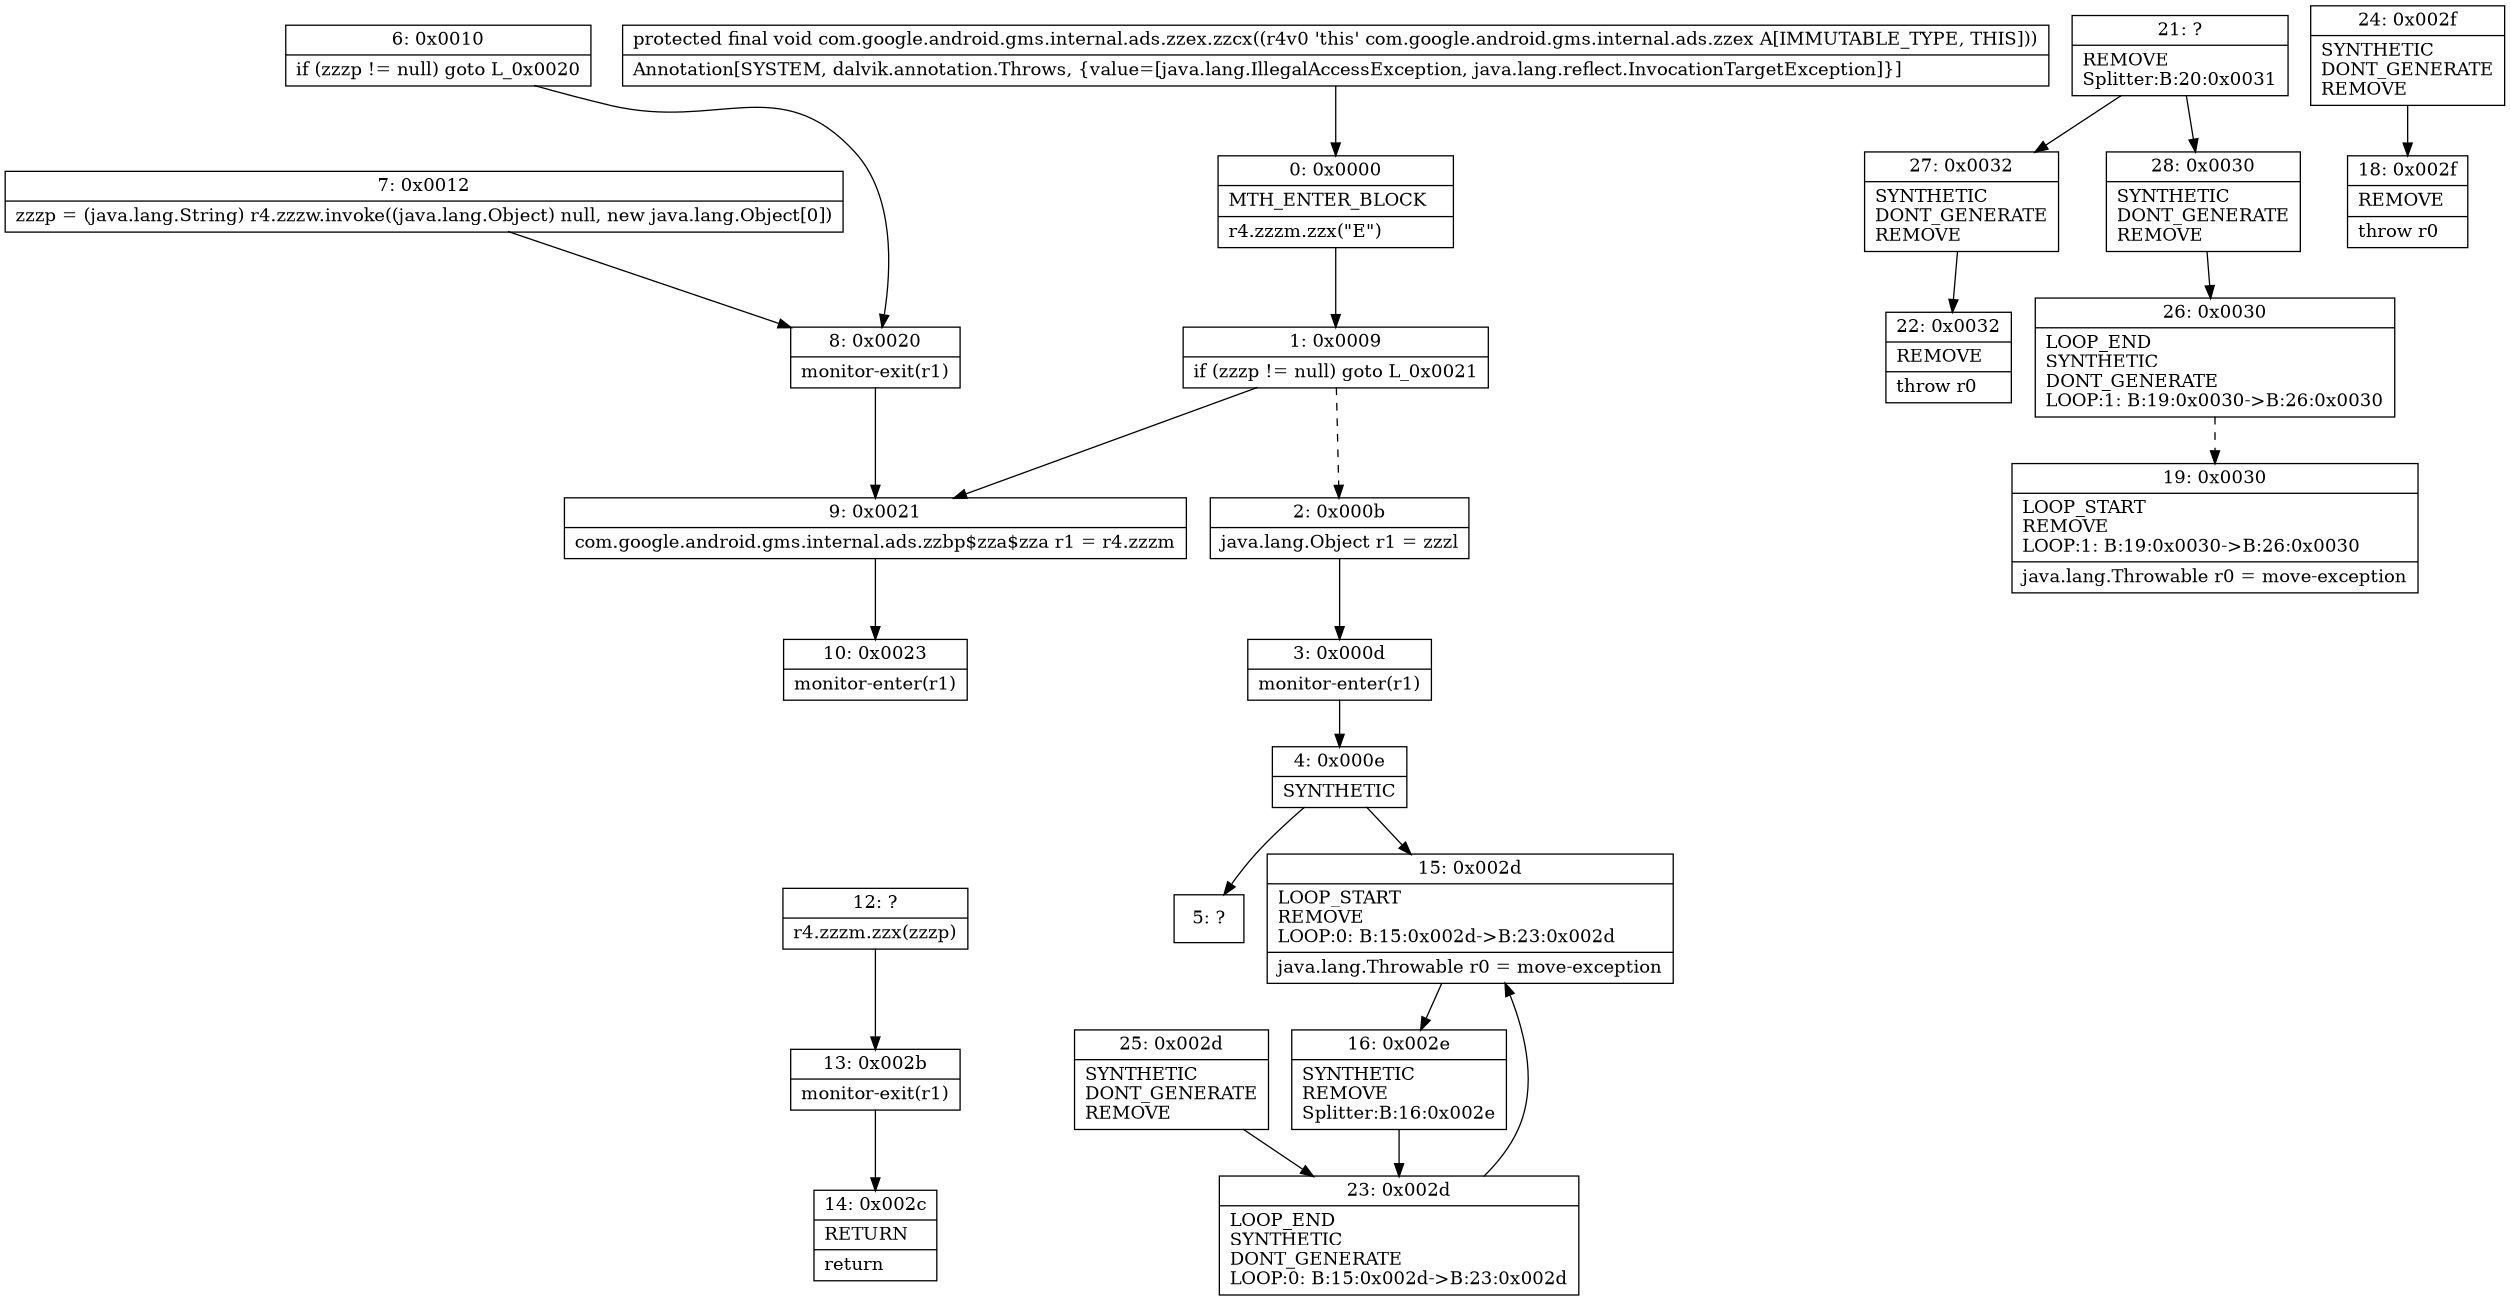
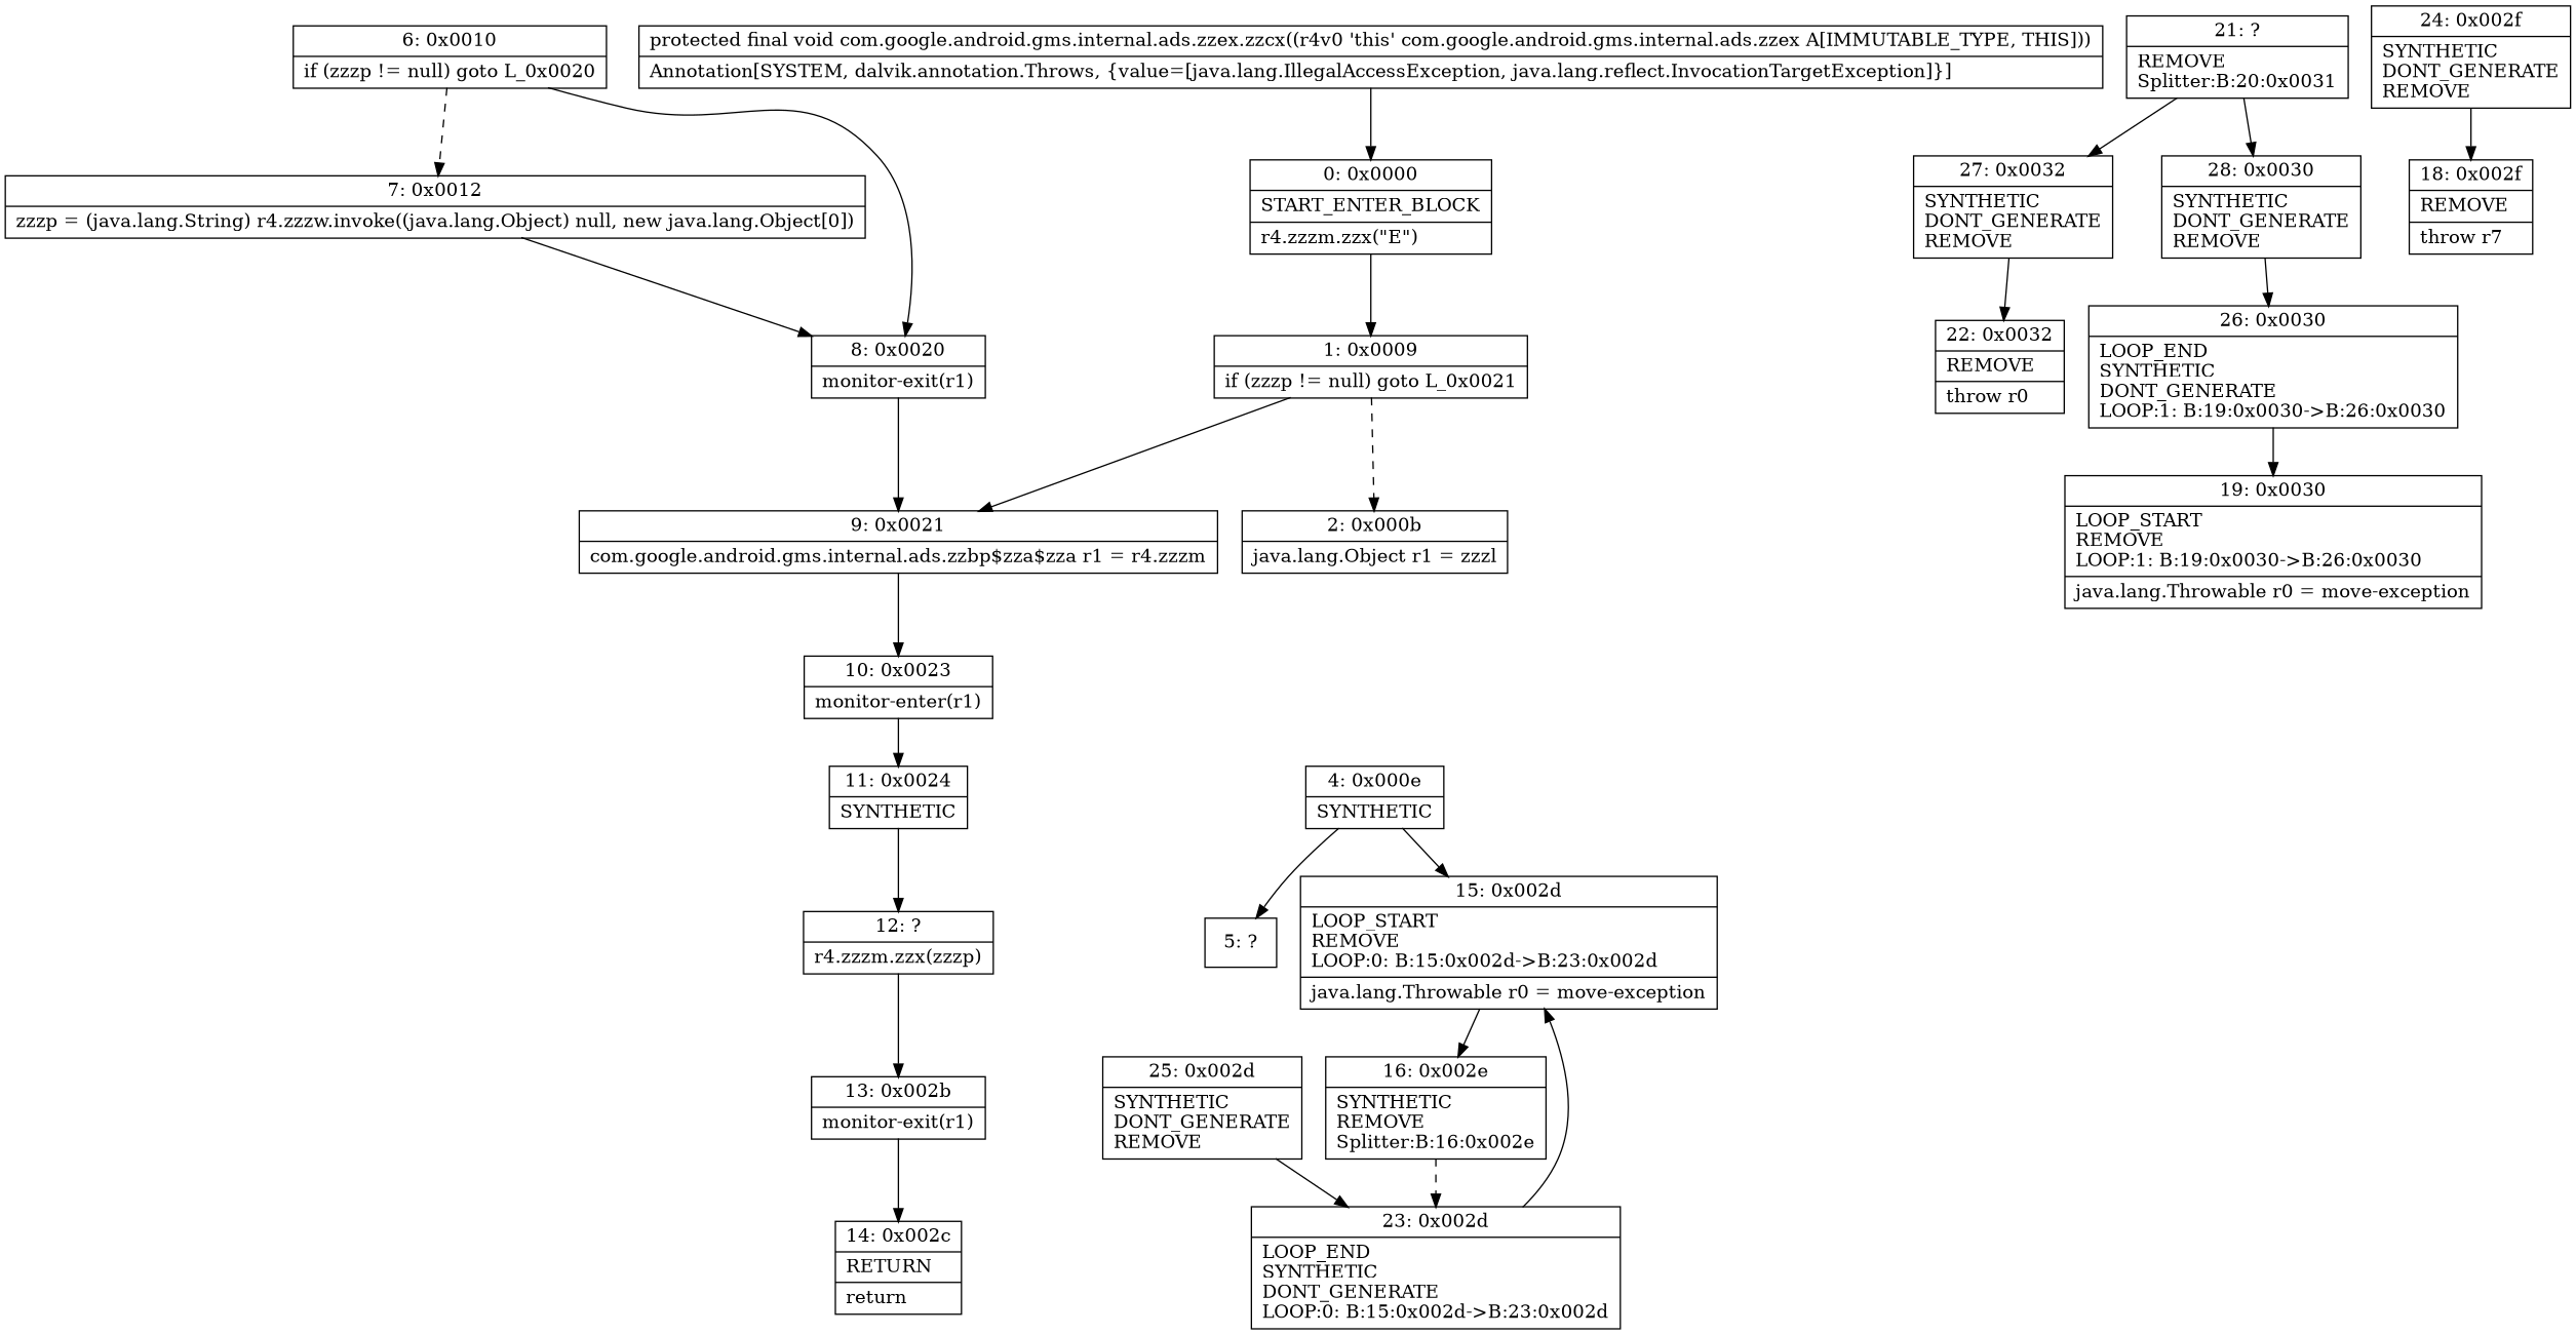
  digraph {
    node [shape=record]
-   n1 [label="{0\:\ 0x0000|MTH_ENTER_BLOCK\l|r4.zzzm.zzx(\"E\")\l}"]
+   n1 [label="{0\:\ 0x0000|START_ENTER_BLOCK\l|r4.zzzm.zzx(\"E\")\l}"]
    n2 [label="{1\:\ 0x0009|if (zzzp != null) goto L_0x0021\l}"]
    n3 [label="{2\:\ 0x000b|java.lang.Object r1 = zzzl\l}"]
    n4 [label="{9\:\ 0x0021|com.google.android.gms.internal.ads.zzbp$zza$zza r1 = r4.zzzm\l}"]
-   n5 [label="{3\:\ 0x000d|monitor\-enter(r1)\l}"]
    n6 [label="{10\:\ 0x0023|monitor\-enter(r1)\l}"]
    n7 [label="{4\:\ 0x000e|SYNTHETIC\l}"]
    n8 [label="{5\:\ ?}"]
    n9 [label="{15\:\ 0x002d|LOOP_START\lREMOVE\lLOOP:0: B:15:0x002d\-\>B:23:0x002d\l|java.lang.Throwable r0 = move\-exception\l}"]
    n10 [label="{16\:\ 0x002e|SYNTHETIC\lREMOVE\lSplitter:B:16:0x002e\l}"]
    n11 [label="{6\:\ 0x0010|if (zzzp != null) goto L_0x0020\l}"]
    n12 [label="{7\:\ 0x0012|zzzp = (java.lang.String) r4.zzzw.invoke((java.lang.Object) null, new java.lang.Object[0])\l}"]
    n13 [label="{8\:\ 0x0020|monitor\-exit(r1)\l}"]
+   n14 [label="{11\:\ 0x0024|SYNTHETIC\l}"]
    n15 [label="{12\:\ ?|r4.zzzm.zzx(zzzp)\l}"]
    n16 [label="{13\:\ 0x002b|monitor\-exit(r1)\l}"]
    n17 [label="{19\:\ 0x0030|LOOP_START\lREMOVE\lLOOP:1: B:19:0x0030\-\>B:26:0x0030\l|java.lang.Throwable r0 = move\-exception\l}"]
    n18 [label="{14\:\ 0x002c|RETURN\l|return\l}"]
    n19 [label="{23\:\ 0x002d|LOOP_END\lSYNTHETIC\lDONT_GENERATE\lLOOP:0: B:15:0x002d\-\>B:23:0x002d\l}"]
    n20 [label="{24\:\ 0x002f|SYNTHETIC\lDONT_GENERATE\lREMOVE\l}"]
-   n21 [label="{18\:\ 0x002f|REMOVE\l|throw r0\l}"]
+   n21 [label="{18\:\ 0x002f|REMOVE\l|throw r7\l}"]
    n22 [label="{25\:\ 0x002d|SYNTHETIC\lDONT_GENERATE\lREMOVE\l}"]
    n23 [label="{21\:\ ?|REMOVE\lSplitter:B:20:0x0031\l}"]
    n24 [label="{27\:\ 0x0032|SYNTHETIC\lDONT_GENERATE\lREMOVE\l}"]
    n25 [label="{28\:\ 0x0030|SYNTHETIC\lDONT_GENERATE\lREMOVE\l}"]
    n26 [label="{26\:\ 0x0030|LOOP_END\lSYNTHETIC\lDONT_GENERATE\lLOOP:1: B:19:0x0030\-\>B:26:0x0030\l}"]
    n27 [label="{22\:\ 0x0032|REMOVE\l|throw r0\l}"]
    n28 [label="{protected final void com.google.android.gms.internal.ads.zzex.zzcx((r4v0 'this' com.google.android.gms.internal.ads.zzex A[IMMUTABLE_TYPE, THIS]))  | Annotation[SYSTEM, dalvik.annotation.Throws, \{value=[java.lang.IllegalAccessException, java.lang.reflect.InvocationTargetException]\}]\l}"]
    n1 -> n2
    n2 -> n3 [style=dashed]
    n2 -> n4
-   n3 -> n5
    n4 -> n6
-   n5 -> n7
+   n6 -> n14
    n7 -> n8
    n7 -> n9
    n9 -> n10
-   n10 -> n19
+   n10 -> n19 [style=dashed]
+   n11 -> n12 [style=dashed]
    n11 -> n13
    n12 -> n13
    n13 -> n4
+   n14 -> n15
    n15 -> n16
    n16 -> n18
    n19 -> n9
    n20 -> n21
    n22 -> n19
    n23 -> n24
    n23 -> n25
    n24 -> n27
    n25 -> n26
-   n26 -> n17 [style=dashed]
+   n26 -> n17
    n28 -> n1
  }
